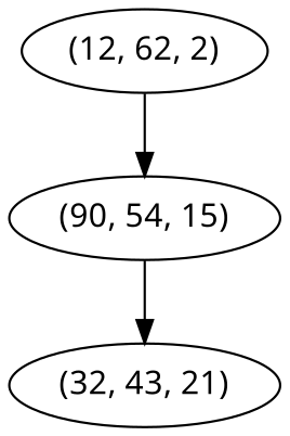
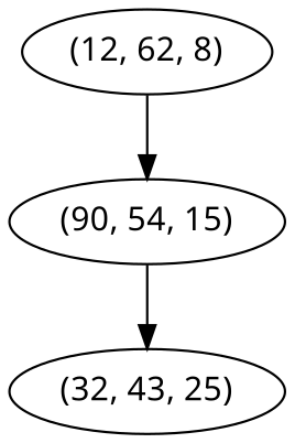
  digraph {
    fontname="Noto Sans"
    node [fontname="Noto Sans"]
    edge [fontname="Noto Sans"]
    n1 [label="(90, 54, 15)"]
-   "(12, 62, 8)" [label="(12, 62, 2)"]
-   "(32, 43, 25)" [label="(32, 43, 21)"]
+   "(12, 62, 8)"
+   "(32, 43, 25)"
    n1 -> "(32, 43, 25)"
    "(12, 62, 8)" -> n1
  }
